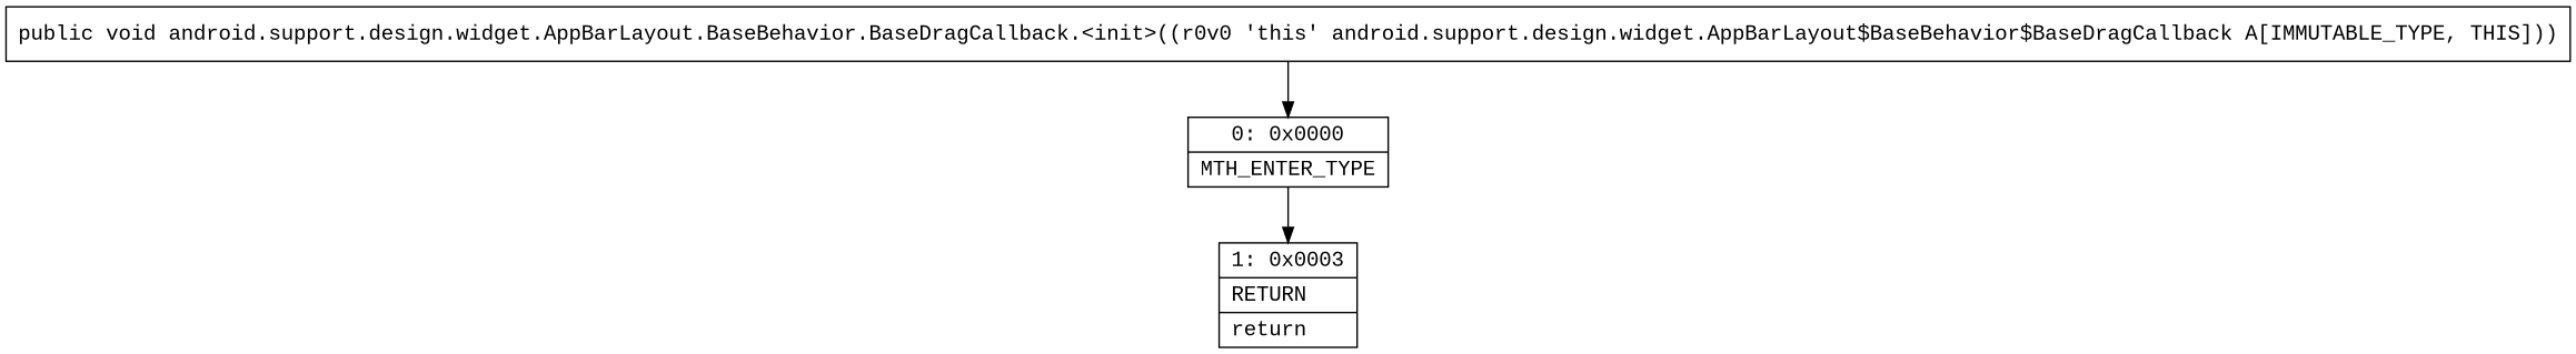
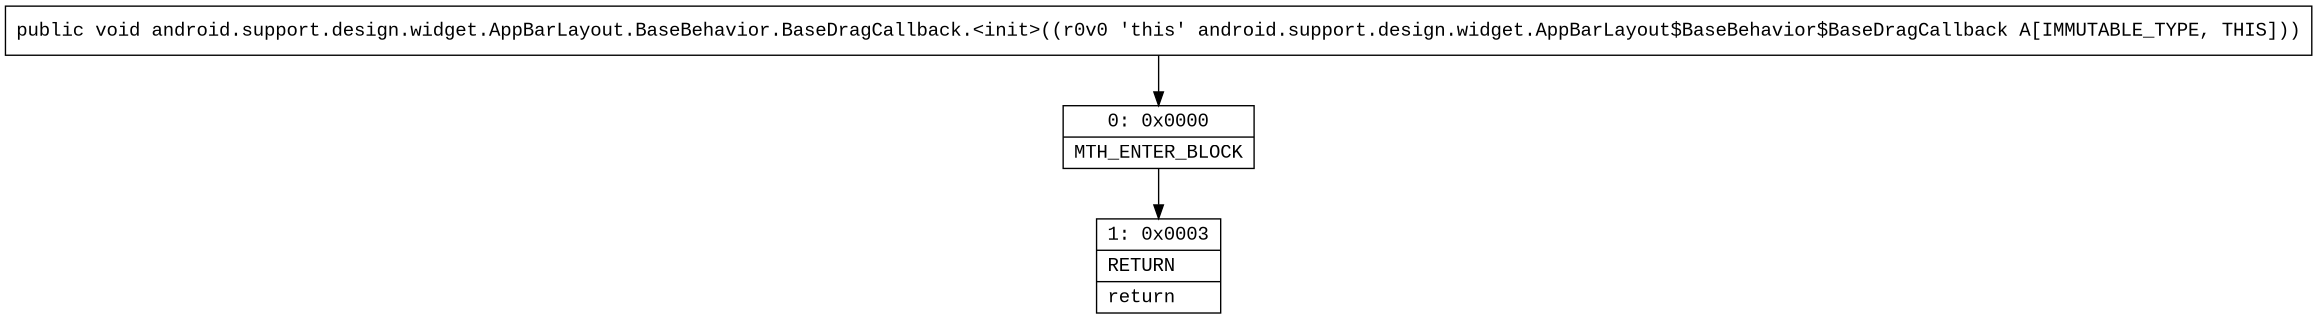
  digraph {
    fontname="Liberation Mono"
    node [shape=record fontname="Liberation Mono"]
    edge [fontname="Liberation Mono"]
-   n1 [label="{0\:\ 0x0000|MTH_ENTER_TYPE\l}"]
+   n1 [label="{0\:\ 0x0000|MTH_ENTER_BLOCK\l}"]
    n2 [label="{1\:\ 0x0003|RETURN\l|return\l}"]
    n3 [label="{public void android.support.design.widget.AppBarLayout.BaseBehavior.BaseDragCallback.\<init\>((r0v0 'this' android.support.design.widget.AppBarLayout$BaseBehavior$BaseDragCallback A[IMMUTABLE_TYPE, THIS])) }"]
    n1 -> n2
    n3 -> n1
  }
